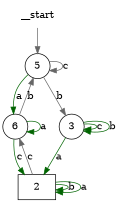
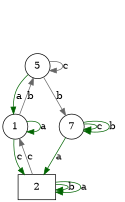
  digraph {
    node [shape=circle]
    edge [color=darkgreen]
-   __start [shape=none]
    n2 [label=5]
-   n3 [label=6]
-   n4 [label=3]
+   n3 [label=1]
+   n4 [label=7]
    n5 [label=2 shape=box]
-   __start -> n2 [color=gray40]
    n2 -> n2 [color=gray40 label=c]
    n2 -> n3 [label=a]
    n2 -> n4 [color=gray40 label=b]
    n3 -> n2 [color=gray40 label=b]
    n3 -> n3 [label=a]
    n3 -> n5 [label=c]
    n4 -> n4 [label=c]
    n4 -> n4 [label=b]
    n4 -> n5 [label=a]
    n5 -> n3 [color=gray40 label=c]
    n5 -> n5 [label=b]
    n5 -> n5 [label=a]
  }
